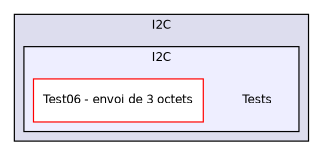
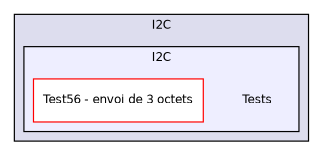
  digraph {
    compound=true
    node [fontname=Helvetica fontsize=10]
    n1 [label=Tests shape=plaintext]
-   n2 [color=red fillcolor=white label="Test06 - envoi de 3 octets" shape=box style=filled]
+   n2 [color=red fillcolor=white label="Test56 - envoi de 3 octets" shape=box style=filled]
    subgraph cluster_1 {
      bgcolor="#ddddee"
      fontname=Helvetica
      fontsize=10
      label=I2C
      pencolor=black
      subgraph cluster_2 {
        bgcolor="#eeeeff"
        fontname=Helvetica
        fontsize=10
        pencolor=black
        n1
        n2
      }
    }
  }
